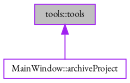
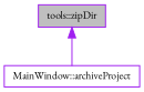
  digraph {
    rankdir=TB
    fontname="EB Garamond"
    node [color=purple fontname="EB Garamond" fontsize=10 shape=record style=filled]
-   n1 [fillcolor=grey75 fontcolor=black height=0.2 label="tools::tools" width=0.4]
+   n1 [fillcolor=grey75 fontcolor=black height=0.2 label="tools::zipDir" width=0.4]
    n2 [fillcolor=white height=0.2 label="MainWindow::archiveProject" width=0.4]
    n1 -> n2 [color=purple dir=back fontname="EB Garamond" fontsize=10 labelfontname=Helvetica labelfontsize=10 style=solid]
  }
